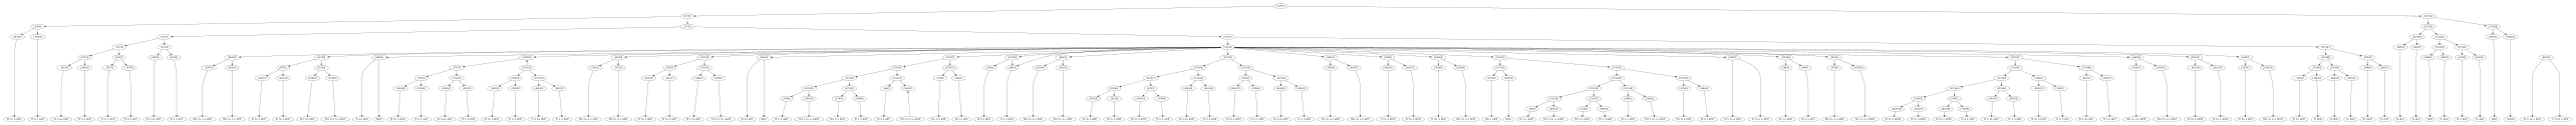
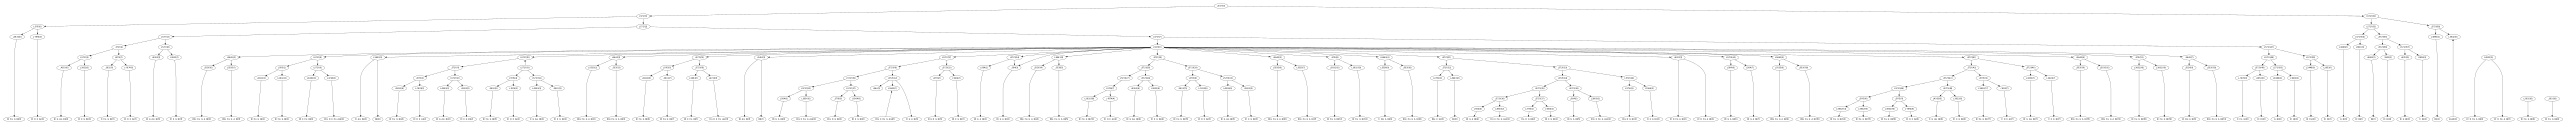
  digraph {
    fontname=Inter
    node [fontname=Inter]
    edge [fontname=Inter]
    "L5721(0)"
    "L5721(1)"
    "L5721(52)"
    "L5115(0)"
    "L5721(2)"
    "L5721(53)"
    "L5721(58)"
    "L3832(0)"
    "L-1874(0)"
    "L5721(3)"
    "L5721(7)"
    "L5721(54)"
    "L5721(55)"
    "L4993(2)"
    "L3642(0)"
    "L5721(4)"
    "L5721(6)"
    "L5311(0)"
    "L5721(47)"
    "L3886(1)"
    "L1800(1)"
    "L5721(56)"
    "L5721(57)"
    "L5721(5)"
    "L5115(1)"
    "L4353(1)"
    "L3922(1)"
    "L5643(0)"
    "L5721(8)"
    "L3452(0)"
    "L5721(10)"
    "L5643(1)"
    "L5721(15)"
    "L3452(1)"
    "L5721(17)"
    "L4202(0)"
    "L5721(24)"
    "L5643(2)"
    "L5721(25)"
    "L5643(3)"
    "L5115(9)"
    "L5643(4)"
    "L5721(31)"
    "L4202(1)"
    "L5721(40)"
    "L5643(5)"
    "L5721(41)"
    "L5643(6)"
    "L5115(13)"
    "L5643(7)"
    "L5721(48)"
    "L5721(51)"
    "L4993(1)"
    "L1800(2)"
    "L4212(0)"
    "L1800(3)"
    "L4353(0)"
    "L3922(0)"
    "L3832(1)"
    "L-1874(1)"
    "L5535(0)"
    "L5535(1)"
    "L5115(2)"
    "L5721(9)"
    "L5721(11)"
    "L5721(13)"
    "L5535(2)"
    "L5535(3)"
    "L5115(5)"
    "L5721(16)"
    "L5721(18)"
    "L5721(23)"
    "L564(2)"
    "L564(3)"
    "L5535(4)"
    "L5535(5)"
    "L5721(26)"
    "L5721(29)"
    "L5535(6)"
    "L5535(7)"
    "L3832(12)"
    "L3832(13)"
    "L5536(0)"
    "L5535(8)"
    "L5721(32)"
    "L5721(33)"
    "L564(6)"
    "L564(7)"
    "L5535(9)"
    "L5535(10)"
    "L5721(42)"
    "L5721(46)"
    "L5535(11)"
    "L5535(12)"
    "L3832(18)"
    "L3832(19)"
    "L5536(1)"
    "L5535(13)"
    "L5721(49)"
    "L5721(50)"
    "L2448(0)"
    "L2853(1)"
    "L3832(2)"
    "L3832(3)"
    "L3862(0)"
    "L4726(0)"
    "L5115(3)"
    "L5721(12)"
    "L5115(4)"
    "L5721(14)"
    "L3832(6)"
    "L3832(7)"
    "L3862(1)"
    "L4726(1)"
    "L5721(19)"
    "L5721(22)"
    "L3716(1)"
    "L1064(1)"
    "L5721(27)"
    "L5721(28)"
    "L5115(8)"
    "L5721(30)"
    "L3753(0)"
    "L4993(0)"
    "L5721(34)"
    "L5721(39)"
    "L5721(43)"
    "L5115(12)"
    "L4353(7)"
    "L3922(7)"
    "L-1870(0)"
    "L2853(0)"
    "L3886(0)"
    "L1800(0)"
    "L3832(4)"
    "L-1874(2)"
    "L4353(2)"
    "L3922(2)"
    "L3832(5)"
    "L-1874(3)"
    "L4353(3)"
    "L3922(3)"
    "L5721(20)"
    "L5721(21)"
    "L564(1)"
    "L2600(1)"
-   "L5115(6)"
    "L5115(7)"
    "L4353(4)"
    "L3922(4)"
    "L3832(11)"
    "L-1874(5)"
    "L4353(5)"
    "L3922(5)"
    "L5721(35)"
    "L5721(38)"
    "L3716(3)"
    "L1064(3)"
    "L5721(44)"
    "L5721(45)"
    "L3832(17)"
    "L-1874(7)"
    "L564(0)"
    "L2600(0)"
    "L3716(0)"
    "L1064(0)"
    "L3832(8)"
    "L3832(9)"
    "L3832(10)"
    "L-1874(4)"
    "L5721(36)"
    "L5721(37)"
    "L564(5)"
    "L2600(3)"
    "L5115(10)"
    "L5115(11)"
    "L4353(6)"
    "L3922(6)"
    "L564(4)"
    "L2600(2)"
    "L3716(2)"
    "L1064(2)"
    "L3832(14)"
    "L3832(15)"
    "L3832(16)"
    "L-1874(6)"
    "[E  Fis  G  B](0)"
    "[C  D  E  A](0)"
    "[E  G  Ais  B](0)"
    "[C  E  G  B](0)"
    "[E  Fis  G  B](1)"
    "[C  D  E  A](1)"
    "[E  G  Ais  B](1)"
    "[C  E  G  B](1)"
    "[Dis  Fis  G  A  B](0)"
    "[Dis  Fis  G  A  B](1)"
    "[E  Fis  G  B](2)"
    "[E  Fis  G  B](3)"
    "[D  E  Fis  B](0)"
    "[Cis  D  E  Fis  Ais](0)"
    "[D  Ais  B](0)"
    "[B](0)"
    "[E  Fis  G  B](4)"
    "[C  D  E  A](2)"
    "[E  G  Ais  B](2)"
    "[C  E  G  B](2)"
    "[E  Fis  G  B](5)"
    "[C  D  E  A](3)"
    "[E  G  Ais  B](3)"
    "[C  E  G  B](3)"
    "[Dis  Fis  G  A  B](2)"
    "[Dis  Fis  G  A  B](3)"
    "[E  Fis  G  B](6)"
    "[E  Fis  G  B](7)"
    "[D  E  Fis  B](1)"
    "[Cis  D  E  Fis  Ais](1)"
    "[D  Ais  B](1)"
    "[B](1)"
    "[D  G  A  B](0)"
    "[Cis  E  Fis  G  Ais](0)"
    "[Cis  D  G  B](0)"
    "[D  E  G  B](0)"
    "[D  G  A  B](1)"
    "[Cis  E  Fis  G  Ais](1)"
    "[Cis  D  G  B](1)"
    "[D  E  G  B](1)"
    "[C  D  Fis  A  B](0)"
    "[C  D  Fis  A  B](1)"
    "[D  G  A  B](2)"
    "[D  G  A  B](3)"
    "[Dis  Fis  G  A  B](4)"
    "[Dis  Fis  G  A  B](5)"
    "[E  Fis  G  B](8)"
    "[E  Fis  G  B](9)"
    "[E  Fis  G  B](10)"
    "[C  D  E  A](4)"
    "[E  G  Ais  B](4)"
    "[C  E  G  B](4)"
    "[E  Fis  G  B](11)"
    "[C  D  E  A](5)"
    "[E  G  Ais  B](5)"
    "[C  E  G  B](5)"
    "[Dis  Fis  G  A  B](6)"
    "[Dis  Fis  G  A  B](7)"
    "[E  Fis  G  B](12)"
    "[E  Fis  G  B](13)"
    "[C  Dis  A  B](0)"
    "[Dis  Fis  G  A  B](8)"
    "[Dis  E  G](0)"
    "[E](0)"
    "[D  G  A  B](4)"
    "[Cis  E  Fis  G  Ais](2)"
    "[Cis  D  G  B](2)"
    "[D  E  G  B](2)"
    "[D  G  A  B](5)"
    "[Cis  E  Fis  G  Ais](3)"
    "[Cis  D  G  B](3)"
    "[D  E  G  B](3)"
    "[C  D  Fis  A  B](2)"
    "[C  D  Fis  A  B](3)"
    "[D  G  A  B](6)"
    "[D  G  A  B](7)"
    "[Dis  Fis  G  A  B](9)"
    "[Dis  Fis  G  A  B](10)"
    "[E  Fis  G  B](14)"
    "[E  Fis  G  B](15)"
    "[E  Fis  G  B](16)"
    "[C  D  E  A](6)"
    "[E  G  Ais  B](6)"
    "[C  E  G  B](6)"
    "[E  Fis  G  B](17)"
    "[C  D  E  A](7)"
    "[E  G  Ais  B](7)"
    "[C  E  G  B](7)"
    "[Dis  Fis  G  A  B](11)"
    "[Dis  Fis  G  A  B](12)"
    "[E  Fis  G  B](18)"
    "[E  Fis  G  B](19)"
    "[C  Dis  A  B](1)"
    "[Dis  Fis  G  A  B](13)"
    "[E  Fis  G](0)"
    "[C  D](0)"
    "[A  B](0)"
    "[C  B](0)"
    "[E  Fis](0)"
    "[C  D](1)"
    "[A  B](1)"
    "[C  B](1)"
    "[E](1)"
    "[C  B](2)"
    "[E  G  B](0)"
    "[C  B](3)"
    "[E](2)"
    "[rest](0)"
    subgraph sub_1 {
      rank=min
      "L5721(0)"
    }
    subgraph sub_2 {
      rank=same
      "L5721(1)"
      "L5721(52)"
    }
    subgraph sub_3 {
      rank=same
      "L5115(0)"
      "L5721(2)"
      "L5721(53)"
      "L5721(58)"
    }
    subgraph sub_4 {
      rank=same
      "L3832(0)"
      "L-1874(0)"
      "L5721(3)"
      "L5721(7)"
      "L5721(54)"
      "L5721(55)"
      "L4993(2)"
      "L3642(0)"
    }
    subgraph sub_5 {
      rank=same
      "L5721(4)"
      "L5721(6)"
      "L5311(0)"
      "L5721(47)"
      "L3886(1)"
      "L1800(1)"
      "L5721(56)"
      "L5721(57)"
    }
    subgraph sub_6 {
      rank=same
      "L5721(5)"
      "L5115(1)"
      "L4353(1)"
      "L3922(1)"
      "L5643(0)"
      "L5721(8)"
      "L3452(0)"
      "L5721(10)"
      "L5643(1)"
      "L5721(15)"
      "L3452(1)"
      "L5721(17)"
      "L4202(0)"
      "L5721(24)"
      "L5643(2)"
      "L5721(25)"
      "L5643(3)"
      "L5115(9)"
      "L5643(4)"
      "L5721(31)"
      "L4202(1)"
      "L5721(40)"
      "L5643(5)"
      "L5721(41)"
      "L5643(6)"
      "L5115(13)"
      "L5643(7)"
      "L5721(48)"
      "L5721(51)"
      "L4993(1)"
      "L1800(2)"
      "L4212(0)"
      "L1800(3)"
    }
    subgraph sub_7 {
      rank=same
      "L4353(0)"
      "L3922(0)"
      "L3832(1)"
      "L-1874(1)"
      "L5535(0)"
      "L5535(1)"
      "L5115(2)"
      "L5721(9)"
      "L5721(11)"
      "L5721(13)"
      "L5535(2)"
      "L5535(3)"
      "L5115(5)"
      "L5721(16)"
      "L5721(18)"
      "L5721(23)"
      "L564(2)"
      "L564(3)"
      "L5535(4)"
      "L5535(5)"
      "L5721(26)"
      "L5721(29)"
      "L5535(6)"
      "L5535(7)"
      "L3832(12)"
      "L3832(13)"
      "L5536(0)"
      "L5535(8)"
      "L5721(32)"
      "L5721(33)"
      "L564(6)"
      "L564(7)"
      "L5535(9)"
      "L5535(10)"
      "L5721(42)"
      "L5721(46)"
      "L5535(11)"
      "L5535(12)"
      "L3832(18)"
      "L3832(19)"
      "L5536(1)"
      "L5535(13)"
      "L5721(49)"
      "L5721(50)"
      "L2448(0)"
      "L2853(1)"
    }
    subgraph sub_8 {
      rank=same
      "L3832(2)"
      "L3832(3)"
      "L3862(0)"
      "L4726(0)"
      "L5115(3)"
      "L5721(12)"
      "L5115(4)"
      "L5721(14)"
      "L3832(6)"
      "L3832(7)"
      "L3862(1)"
      "L4726(1)"
      "L5721(19)"
      "L5721(22)"
      "L3716(1)"
      "L1064(1)"
      "L5721(27)"
      "L5721(28)"
      "L5115(8)"
      "L5721(30)"
      "L3753(0)"
      "L4993(0)"
      "L5721(34)"
      "L5721(39)"
      "L5721(43)"
      "L5115(12)"
      "L4353(7)"
      "L3922(7)"
      "L-1870(0)"
      "L2853(0)"
      "L3886(0)"
      "L1800(0)"
    }
    subgraph sub_9 {
      rank=same
      "L3832(4)"
      "L-1874(2)"
      "L4353(2)"
      "L3922(2)"
      "L3832(5)"
      "L-1874(3)"
      "L4353(3)"
      "L3922(3)"
      "L5721(20)"
      "L5721(21)"
      "L564(1)"
      "L2600(1)"
-     "L5115(6)"
      "L5115(7)"
      "L4353(4)"
      "L3922(4)"
      "L3832(11)"
      "L-1874(5)"
      "L4353(5)"
      "L3922(5)"
      "L5721(35)"
      "L5721(38)"
      "L3716(3)"
      "L1064(3)"
      "L5721(44)"
      "L5721(45)"
      "L3832(17)"
      "L-1874(7)"
    }
    subgraph sub_10 {
      rank=same
      "L564(0)"
      "L2600(0)"
      "L3716(0)"
      "L1064(0)"
      "L3832(8)"
      "L3832(9)"
      "L3832(10)"
      "L-1874(4)"
      "L5721(36)"
      "L5721(37)"
      "L564(5)"
      "L2600(3)"
      "L5115(10)"
      "L5115(11)"
      "L4353(6)"
      "L3922(6)"
    }
    subgraph sub_11 {
      rank=same
      "L564(4)"
      "L2600(2)"
      "L3716(2)"
      "L1064(2)"
      "L3832(14)"
      "L3832(15)"
      "L3832(16)"
      "L-1874(6)"
    }
    subgraph sub_12 {
      rank=max
      "[E  Fis  G  B](0)"
      "[C  D  E  A](0)"
      "[E  G  Ais  B](0)"
      "[C  E  G  B](0)"
      "[E  Fis  G  B](1)"
      "[C  D  E  A](1)"
      "[E  G  Ais  B](1)"
      "[C  E  G  B](1)"
      "[Dis  Fis  G  A  B](0)"
      "[Dis  Fis  G  A  B](1)"
      "[E  Fis  G  B](2)"
      "[E  Fis  G  B](3)"
      "[D  E  Fis  B](0)"
      "[Cis  D  E  Fis  Ais](0)"
      "[D  Ais  B](0)"
      "[B](0)"
      "[E  Fis  G  B](4)"
      "[C  D  E  A](2)"
      "[E  G  Ais  B](2)"
      "[C  E  G  B](2)"
      "[E  Fis  G  B](5)"
      "[C  D  E  A](3)"
      "[E  G  Ais  B](3)"
      "[C  E  G  B](3)"
      "[Dis  Fis  G  A  B](2)"
      "[Dis  Fis  G  A  B](3)"
      "[E  Fis  G  B](6)"
      "[E  Fis  G  B](7)"
      "[D  E  Fis  B](1)"
      "[Cis  D  E  Fis  Ais](1)"
      "[D  Ais  B](1)"
      "[B](1)"
      "[D  G  A  B](0)"
      "[Cis  E  Fis  G  Ais](0)"
      "[Cis  D  G  B](0)"
      "[D  E  G  B](0)"
      "[D  G  A  B](1)"
      "[Cis  E  Fis  G  Ais](1)"
      "[Cis  D  G  B](1)"
      "[D  E  G  B](1)"
      "[C  D  Fis  A  B](0)"
      "[C  D  Fis  A  B](1)"
      "[D  G  A  B](2)"
      "[D  G  A  B](3)"
      "[Dis  Fis  G  A  B](4)"
      "[Dis  Fis  G  A  B](5)"
      "[E  Fis  G  B](8)"
      "[E  Fis  G  B](9)"
      "[E  Fis  G  B](10)"
      "[C  D  E  A](4)"
      "[E  G  Ais  B](4)"
      "[C  E  G  B](4)"
      "[E  Fis  G  B](11)"
      "[C  D  E  A](5)"
      "[E  G  Ais  B](5)"
      "[C  E  G  B](5)"
      "[Dis  Fis  G  A  B](6)"
      "[Dis  Fis  G  A  B](7)"
      "[E  Fis  G  B](12)"
      "[E  Fis  G  B](13)"
      "[C  Dis  A  B](0)"
      "[Dis  Fis  G  A  B](8)"
      "[Dis  E  G](0)"
      "[E](0)"
      "[D  G  A  B](4)"
      "[Cis  E  Fis  G  Ais](2)"
      "[Cis  D  G  B](2)"
      "[D  E  G  B](2)"
      "[D  G  A  B](5)"
      "[Cis  E  Fis  G  Ais](3)"
      "[Cis  D  G  B](3)"
      "[D  E  G  B](3)"
      "[C  D  Fis  A  B](2)"
      "[C  D  Fis  A  B](3)"
      "[D  G  A  B](6)"
      "[D  G  A  B](7)"
      "[Dis  Fis  G  A  B](9)"
      "[Dis  Fis  G  A  B](10)"
      "[E  Fis  G  B](14)"
      "[E  Fis  G  B](15)"
      "[E  Fis  G  B](16)"
      "[C  D  E  A](6)"
      "[E  G  Ais  B](6)"
      "[C  E  G  B](6)"
      "[E  Fis  G  B](17)"
      "[C  D  E  A](7)"
      "[E  G  Ais  B](7)"
      "[C  E  G  B](7)"
      "[Dis  Fis  G  A  B](11)"
      "[Dis  Fis  G  A  B](12)"
      "[E  Fis  G  B](18)"
      "[E  Fis  G  B](19)"
      "[C  Dis  A  B](1)"
      "[Dis  Fis  G  A  B](13)"
      "[E  Fis  G](0)"
      "[C  D](0)"
      "[A  B](0)"
      "[C  B](0)"
      "[E  Fis](0)"
      "[C  D](1)"
      "[A  B](1)"
      "[C  B](1)"
      "[E](1)"
      "[C  B](2)"
      "[E  G  B](0)"
      "[C  B](3)"
      "[E](2)"
      "[rest](0)"
    }
    "L5721(0)" -> "L5721(1)"
    "L5721(0)" -> "L5721(52)"
    "L5721(1)" -> "L5115(0)"
    "L5721(1)" -> "L5721(2)"
    "L5721(52)" -> "L5721(53)"
    "L5721(52)" -> "L5721(58)"
    "L5115(0)" -> "L3832(0)"
    "L5115(0)" -> "L-1874(0)"
    "L5721(2)" -> "L5721(3)"
    "L5721(2)" -> "L5721(7)"
    "L5721(53)" -> "L5721(54)"
    "L5721(53)" -> "L5721(55)"
    "L5721(58)" -> "L4993(2)"
    "L5721(58)" -> "L3642(0)"
    "L3832(0)" -> "[E  Fis  G  B](0)"
    "L-1874(0)" -> "[C  D  E  A](0)"
    "L5721(3)" -> "L5721(4)"
    "L5721(3)" -> "L5721(6)"
    "L5721(7)" -> "L5311(0)"
    "L5721(7)" -> "L5721(47)"
    "L5721(54)" -> "L3886(1)"
    "L5721(54)" -> "L1800(1)"
    "L5721(55)" -> "L5721(56)"
    "L5721(55)" -> "L5721(57)"
    "L4993(2)" -> "[E](2)"
-   "L3642(0)" -> "[rest](0)"
+   "[rest](0)" -> "L3642(0)"
    "L5721(4)" -> "L5721(5)"
    "L5721(4)" -> "L5115(1)"
    "L5721(6)" -> "L4353(1)"
    "L5721(6)" -> "L3922(1)"
    "L5311(0)" -> "L5643(0)"
    "L5311(0)" -> "L5721(8)"
    "L5311(0)" -> "L3452(0)"
    "L5311(0)" -> "L5721(10)"
    "L5311(0)" -> "L5643(1)"
    "L5311(0)" -> "L5721(15)"
    "L5311(0)" -> "L3452(1)"
    "L5311(0)" -> "L5721(17)"
    "L5311(0)" -> "L5721(24)"
    "L5311(0)" -> "L5643(2)"
    "L5311(0)" -> "L5721(25)"
    "L5311(0)" -> "L5643(3)"
    "L5311(0)" -> "L5115(9)"
    "L5311(0)" -> "L5643(4)"
    "L5311(0)" -> "L5721(31)"
    "L5311(0)" -> "L4202(1)"
    "L5311(0)" -> "L5721(40)"
    "L5311(0)" -> "L5643(5)"
    "L5311(0)" -> "L5721(41)"
    "L5311(0)" -> "L5643(6)"
    "L5311(0)" -> "L5115(13)"
    "L5311(0)" -> "L5643(7)"
    "L5311(0)" -> "L564(3)"
    "L5721(47)" -> "L5721(48)"
    "L5721(47)" -> "L5721(51)"
    "L3886(1)" -> "[A  B](1)"
    "L1800(1)" -> "[C  B](1)"
    "L5721(56)" -> "L4993(1)"
    "L5721(56)" -> "L1800(2)"
    "L5721(57)" -> "L4212(0)"
    "L5721(57)" -> "L1800(3)"
    "L5721(5)" -> "L4353(0)"
    "L5721(5)" -> "L3922(0)"
    "L5115(1)" -> "L3832(1)"
    "L5115(1)" -> "L-1874(1)"
    "L4353(1)" -> "[E  G  Ais  B](1)"
    "L3922(1)" -> "[C  E  G  B](1)"
    "L5643(0)" -> "L5535(0)"
    "L5643(0)" -> "L5535(1)"
    "L5721(8)" -> "L5115(2)"
    "L5721(8)" -> "L5721(9)"
    "L3452(0)" -> "[D  Ais  B](0)"
    "L3452(0)" -> "[B](0)"
    "L5721(10)" -> "L5721(11)"
    "L5643(1)" -> "L5535(2)"
    "L5643(1)" -> "L5535(3)"
    "L5721(15)" -> "L5115(5)"
    "L5721(15)" -> "L5721(16)"
    "L3452(1)" -> "[D  Ais  B](1)"
    "L3452(1)" -> "[B](1)"
    "L5721(17)" -> "L5721(18)"
    "L5721(17)" -> "L5721(23)"
    "L4202(0)" -> "[C  D  Fis  A  B](0)"
    "L4202(0)" -> "[C  D  Fis  A  B](1)"
    "L5721(24)" -> "L564(2)"
    "L5721(24)" -> "L564(3)"
    "L5643(2)" -> "L5535(4)"
    "L5643(2)" -> "L5535(5)"
    "L5721(25)" -> "L5721(26)"
    "L5721(25)" -> "L5721(29)"
    "L5643(3)" -> "L5535(6)"
    "L5643(3)" -> "L5535(7)"
    "L5115(9)" -> "L3832(12)"
    "L5115(9)" -> "L3832(13)"
    "L5643(4)" -> "L5536(0)"
    "L5643(4)" -> "L5535(8)"
    "L5721(31)" -> "L5721(32)"
    "L5721(31)" -> "L5721(33)"
    "L4202(1)" -> "[C  D  Fis  A  B](2)"
    "L4202(1)" -> "[C  D  Fis  A  B](3)"
    "L5721(40)" -> "L564(6)"
    "L5721(40)" -> "L564(7)"
    "L5643(5)" -> "L5535(9)"
    "L5643(5)" -> "L5535(10)"
    "L5721(41)" -> "L5721(42)"
    "L5721(41)" -> "L5721(46)"
    "L5643(6)" -> "L5535(11)"
    "L5643(6)" -> "L5535(12)"
    "L5115(13)" -> "L3832(18)"
    "L5115(13)" -> "L3832(19)"
    "L5643(7)" -> "L5536(1)"
    "L5643(7)" -> "L5535(13)"
    "L5721(48)" -> "L5721(49)"
    "L5721(48)" -> "L5721(50)"
    "L5721(51)" -> "L2448(0)"
    "L5721(51)" -> "L2853(1)"
    "L4993(1)" -> "[E](1)"
    "L1800(2)" -> "[C  B](2)"
    "L4212(0)" -> "[E  G  B](0)"
    "L1800(3)" -> "[C  B](3)"
    "L4353(0)" -> "[E  G  Ais  B](0)"
    "L3922(0)" -> "[C  E  G  B](0)"
    "L3832(1)" -> "[E  Fis  G  B](1)"
    "L-1874(1)" -> "[C  D  E  A](1)"
    "L5535(0)" -> "[Dis  Fis  G  A  B](0)"
    "L5535(1)" -> "[Dis  Fis  G  A  B](1)"
    "L5115(2)" -> "L3832(2)"
    "L5115(2)" -> "L3832(3)"
    "L5721(9)" -> "L3862(0)"
    "L5721(9)" -> "L4726(0)"
    "L5721(11)" -> "L5115(3)"
    "L5721(11)" -> "L5721(12)"
    "L5721(13)" -> "L5721(10)"
    "L5721(13)" -> "L5115(4)"
    "L5721(13)" -> "L5721(14)"
    "L5535(2)" -> "[Dis  Fis  G  A  B](2)"
    "L5535(3)" -> "[Dis  Fis  G  A  B](3)"
    "L5115(5)" -> "L3832(6)"
    "L5115(5)" -> "L3832(7)"
    "L5721(16)" -> "L3862(1)"
    "L5721(16)" -> "L4726(1)"
    "L5721(18)" -> "L5721(19)"
    "L5721(18)" -> "L5721(22)"
    "L5721(23)" -> "L3716(1)"
    "L5721(23)" -> "L1064(1)"
    "L564(2)" -> "[D  G  A  B](2)"
    "L564(3)" -> "[D  G  A  B](3)"
    "L5535(4)" -> "[Dis  Fis  G  A  B](4)"
    "L5535(5)" -> "[Dis  Fis  G  A  B](5)"
    "L5721(26)" -> "L5721(27)"
    "L5721(26)" -> "L5721(28)"
    "L5721(29)" -> "L5115(8)"
    "L5721(29)" -> "L5721(30)"
    "L5535(6)" -> "[Dis  Fis  G  A  B](6)"
    "L5535(7)" -> "[Dis  Fis  G  A  B](7)"
    "L3832(12)" -> "[E  Fis  G  B](12)"
    "L3832(13)" -> "[E  Fis  G  B](13)"
    "L5536(0)" -> "[C  Dis  A  B](0)"
    "L5535(8)" -> "[Dis  Fis  G  A  B](8)"
    "L5721(32)" -> "L3753(0)"
    "L5721(32)" -> "L4993(0)"
    "L5721(33)" -> "L5721(34)"
    "L5721(33)" -> "L5721(39)"
    "L564(6)" -> "[D  G  A  B](6)"
    "L564(7)" -> "[D  G  A  B](7)"
    "L5535(9)" -> "[Dis  Fis  G  A  B](9)"
    "L5535(10)" -> "[Dis  Fis  G  A  B](10)"
    "L5721(42)" -> "L5721(43)"
    "L5721(42)" -> "L5115(12)"
    "L5721(46)" -> "L4353(7)"
    "L5721(46)" -> "L3922(7)"
    "L5535(11)" -> "[Dis  Fis  G  A  B](11)"
    "L5535(12)" -> "[Dis  Fis  G  A  B](12)"
    "L3832(18)" -> "[E  Fis  G  B](18)"
    "L3832(19)" -> "[E  Fis  G  B](19)"
    "L5536(1)" -> "[C  Dis  A  B](1)"
    "L5535(13)" -> "[Dis  Fis  G  A  B](13)"
    "L5721(49)" -> "L-1870(0)"
    "L5721(49)" -> "L2853(0)"
    "L5721(50)" -> "L3886(0)"
    "L5721(50)" -> "L1800(0)"
    "L2448(0)" -> "[E  Fis](0)"
    "L2853(1)" -> "[C  D](1)"
    "L3832(2)" -> "[E  Fis  G  B](2)"
    "L3832(3)" -> "[E  Fis  G  B](3)"
    "L3862(0)" -> "[D  E  Fis  B](0)"
    "L4726(0)" -> "[Cis  D  E  Fis  Ais](0)"
    "L5115(3)" -> "L3832(4)"
    "L5115(3)" -> "L-1874(2)"
    "L5721(12)" -> "L4353(2)"
    "L5721(12)" -> "L3922(2)"
    "L5115(4)" -> "L3832(5)"
    "L5115(4)" -> "L-1874(3)"
    "L5721(14)" -> "L4353(3)"
    "L5721(14)" -> "L3922(3)"
    "L3832(6)" -> "[E  Fis  G  B](6)"
    "L3832(7)" -> "[E  Fis  G  B](7)"
    "L3862(1)" -> "[D  E  Fis  B](1)"
    "L4726(1)" -> "[Cis  D  E  Fis  Ais](1)"
    "L5721(19)" -> "L5721(20)"
    "L5721(19)" -> "L5721(21)"
    "L5721(22)" -> "L564(1)"
    "L5721(22)" -> "L2600(1)"
    "L3716(1)" -> "[Cis  D  G  B](1)"
    "L1064(1)" -> "[D  E  G  B](1)"
-   "L5721(27)" -> "L5115(6)"
    "L5721(27)" -> "L5115(7)"
    "L5721(28)" -> "L4353(4)"
    "L5721(28)" -> "L3922(4)"
    "L5115(8)" -> "L3832(11)"
    "L5115(8)" -> "L-1874(5)"
    "L5721(30)" -> "L4353(5)"
    "L5721(30)" -> "L3922(5)"
    "L3753(0)" -> "[Dis  E  G](0)"
    "L4993(0)" -> "[E](0)"
    "L5721(34)" -> "L5721(35)"
    "L5721(34)" -> "L5721(38)"
    "L5721(39)" -> "L3716(3)"
    "L5721(39)" -> "L1064(3)"
    "L5721(43)" -> "L5721(44)"
    "L5721(43)" -> "L5721(45)"
    "L5115(12)" -> "L3832(17)"
    "L5115(12)" -> "L-1874(7)"
    "L4353(7)" -> "[E  G  Ais  B](7)"
    "L3922(7)" -> "[C  E  G  B](7)"
    "L-1870(0)" -> "[E  Fis  G](0)"
    "L2853(0)" -> "[C  D](0)"
    "L3886(0)" -> "[A  B](0)"
    "L1800(0)" -> "[C  B](0)"
    "L3832(4)" -> "[E  Fis  G  B](4)"
    "L-1874(2)" -> "[C  D  E  A](2)"
    "L4353(2)" -> "[E  G  Ais  B](2)"
    "L3922(2)" -> "[C  E  G  B](2)"
    "L3832(5)" -> "[E  Fis  G  B](5)"
    "L-1874(3)" -> "[C  D  E  A](3)"
    "L4353(3)" -> "[E  G  Ais  B](3)"
    "L3922(3)" -> "[C  E  G  B](3)"
    "L5721(20)" -> "L564(0)"
    "L5721(20)" -> "L2600(0)"
    "L5721(21)" -> "L3716(0)"
    "L5721(21)" -> "L1064(0)"
-   "L564(1)" -> "[D  G  A  B](1)"
-   "L5115(6)" -> "L3832(8)"
-   "L5115(6)" -> "L3832(9)"
+   "L5721(22)" -> "[D  G  A  B](1)"
    "L5115(7)" -> "L3832(10)"
    "L5115(7)" -> "L-1874(4)"
    "L4353(4)" -> "[E  G  Ais  B](4)"
    "L3922(4)" -> "[C  E  G  B](4)"
    "L3832(11)" -> "[E  Fis  G  B](11)"
    "L-1874(5)" -> "[C  D  E  A](5)"
    "L4353(5)" -> "[E  G  Ais  B](5)"
    "L3922(5)" -> "[C  E  G  B](5)"
    "L5721(35)" -> "L5721(36)"
    "L5721(35)" -> "L5721(37)"
    "L5721(38)" -> "L564(5)"
    "L5721(38)" -> "L2600(3)"
    "L3716(3)" -> "[Cis  D  G  B](3)"
    "L1064(3)" -> "[D  E  G  B](3)"
    "L5721(44)" -> "L5115(10)"
    "L5721(44)" -> "L5115(11)"
    "L5721(45)" -> "L4353(6)"
    "L5721(45)" -> "L3922(6)"
    "L3832(17)" -> "[E  Fis  G  B](17)"
    "L-1874(7)" -> "[C  D  E  A](7)"
    "L564(0)" -> "[D  G  A  B](0)"
    "L2600(0)" -> "[Cis  E  Fis  G  Ais](0)"
    "L3716(0)" -> "[Cis  D  G  B](0)"
    "L1064(0)" -> "[D  E  G  B](0)"
    "L3832(8)" -> "[E  Fis  G  B](8)"
    "L3832(9)" -> "[E  Fis  G  B](9)"
    "L3832(10)" -> "[E  Fis  G  B](10)"
    "L-1874(4)" -> "[C  D  E  A](4)"
    "L5721(36)" -> "L564(4)"
    "L5721(36)" -> "L2600(2)"
    "L5721(37)" -> "L3716(2)"
    "L5721(37)" -> "L1064(2)"
    "L564(5)" -> "[D  G  A  B](5)"
    "L2600(3)" -> "[Cis  E  Fis  G  Ais](3)"
    "L5115(10)" -> "L3832(14)"
    "L5115(10)" -> "L3832(15)"
    "L5115(11)" -> "L3832(16)"
    "L5115(11)" -> "L-1874(6)"
    "L4353(6)" -> "[E  G  Ais  B](6)"
    "L3922(6)" -> "[C  E  G  B](6)"
    "L564(4)" -> "[D  G  A  B](4)"
    "L2600(2)" -> "[Cis  E  Fis  G  Ais](2)"
    "L3716(2)" -> "[Cis  D  G  B](2)"
    "L1064(2)" -> "[D  E  G  B](2)"
    "L3832(14)" -> "[E  Fis  G  B](14)"
    "L3832(15)" -> "[E  Fis  G  B](15)"
    "L3832(16)" -> "[E  Fis  G  B](16)"
    "L-1874(6)" -> "[C  D  E  A](6)"
    "[Cis  E  Fis  G  Ais](1)" -> "L2600(1)"
  }
